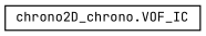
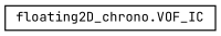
  digraph {
    rankdir=LR
    fontname="JetBrains Mono"
-   n1 [color=black fillcolor=white fontname="JetBrains Mono" fontsize=10 height=0.2 label="chrono2D_chrono.VOF_IC" shape=record style=filled width=0.4]
+   n1 [color=black fillcolor=white fontname="JetBrains Mono" fontsize=10 height=0.2 label="floating2D_chrono.VOF_IC" shape=record style=filled width=0.4]
  }
